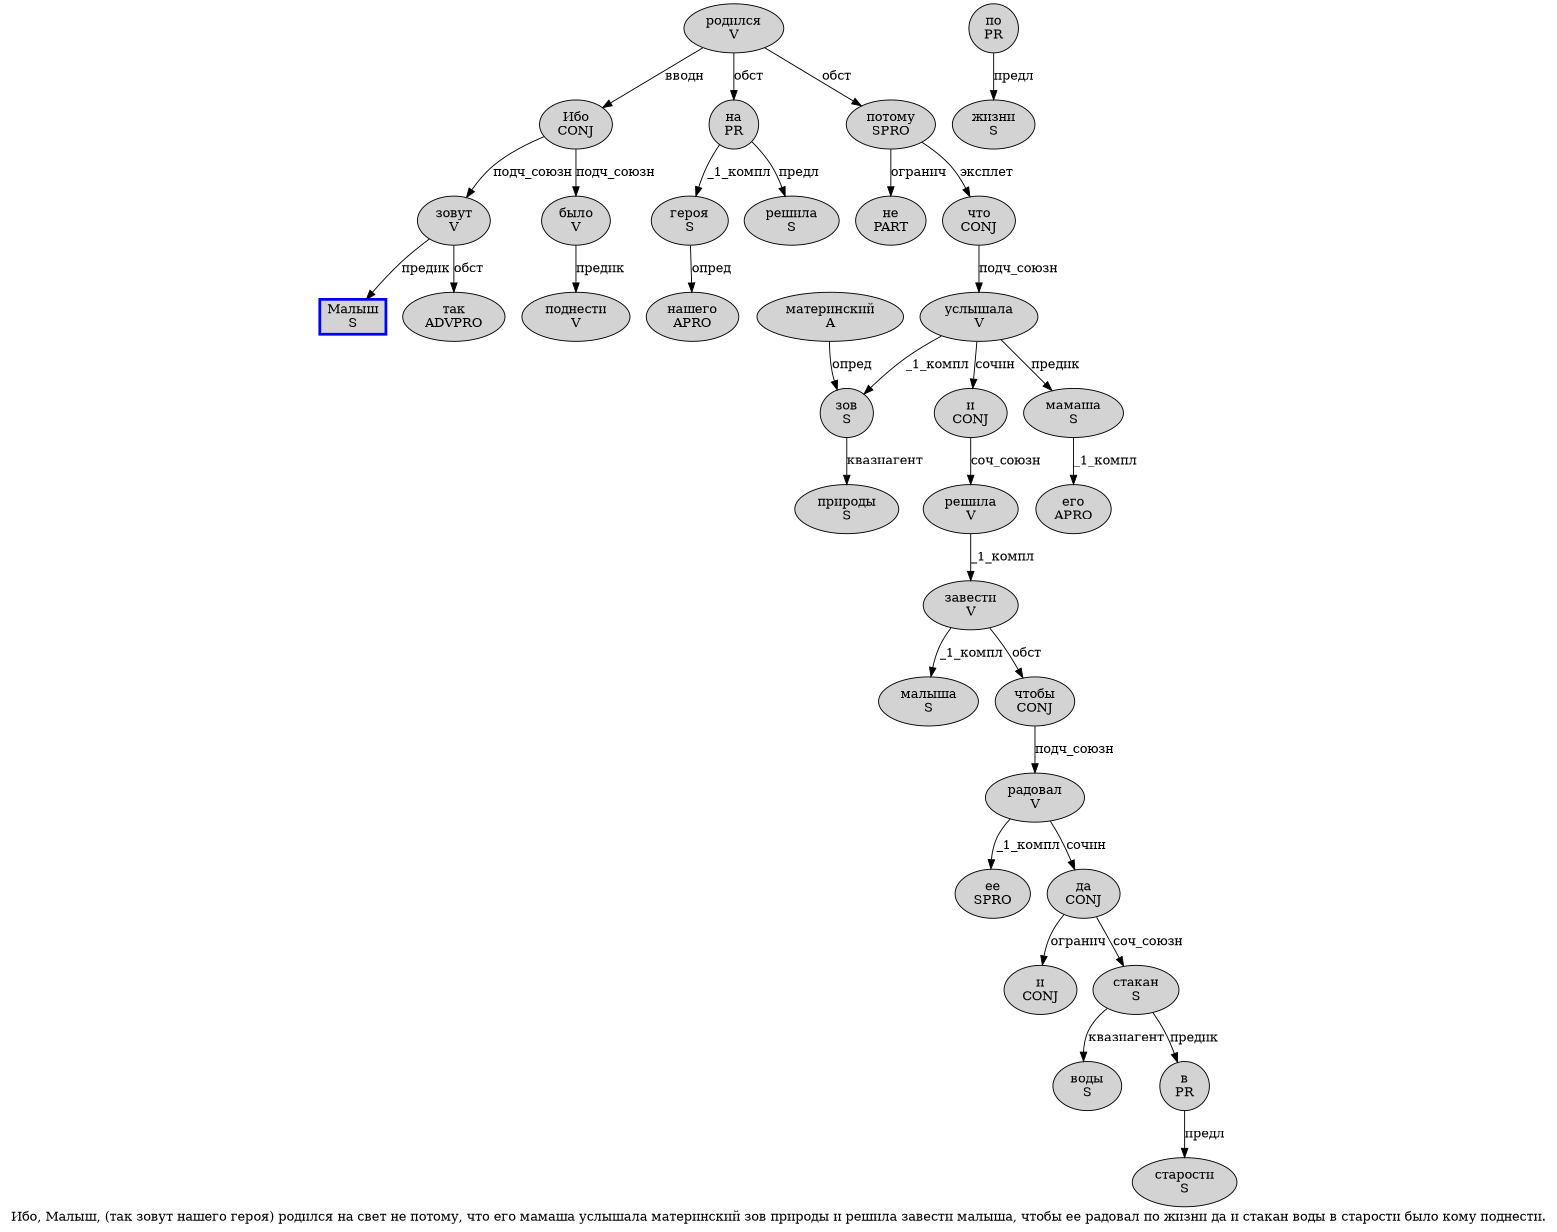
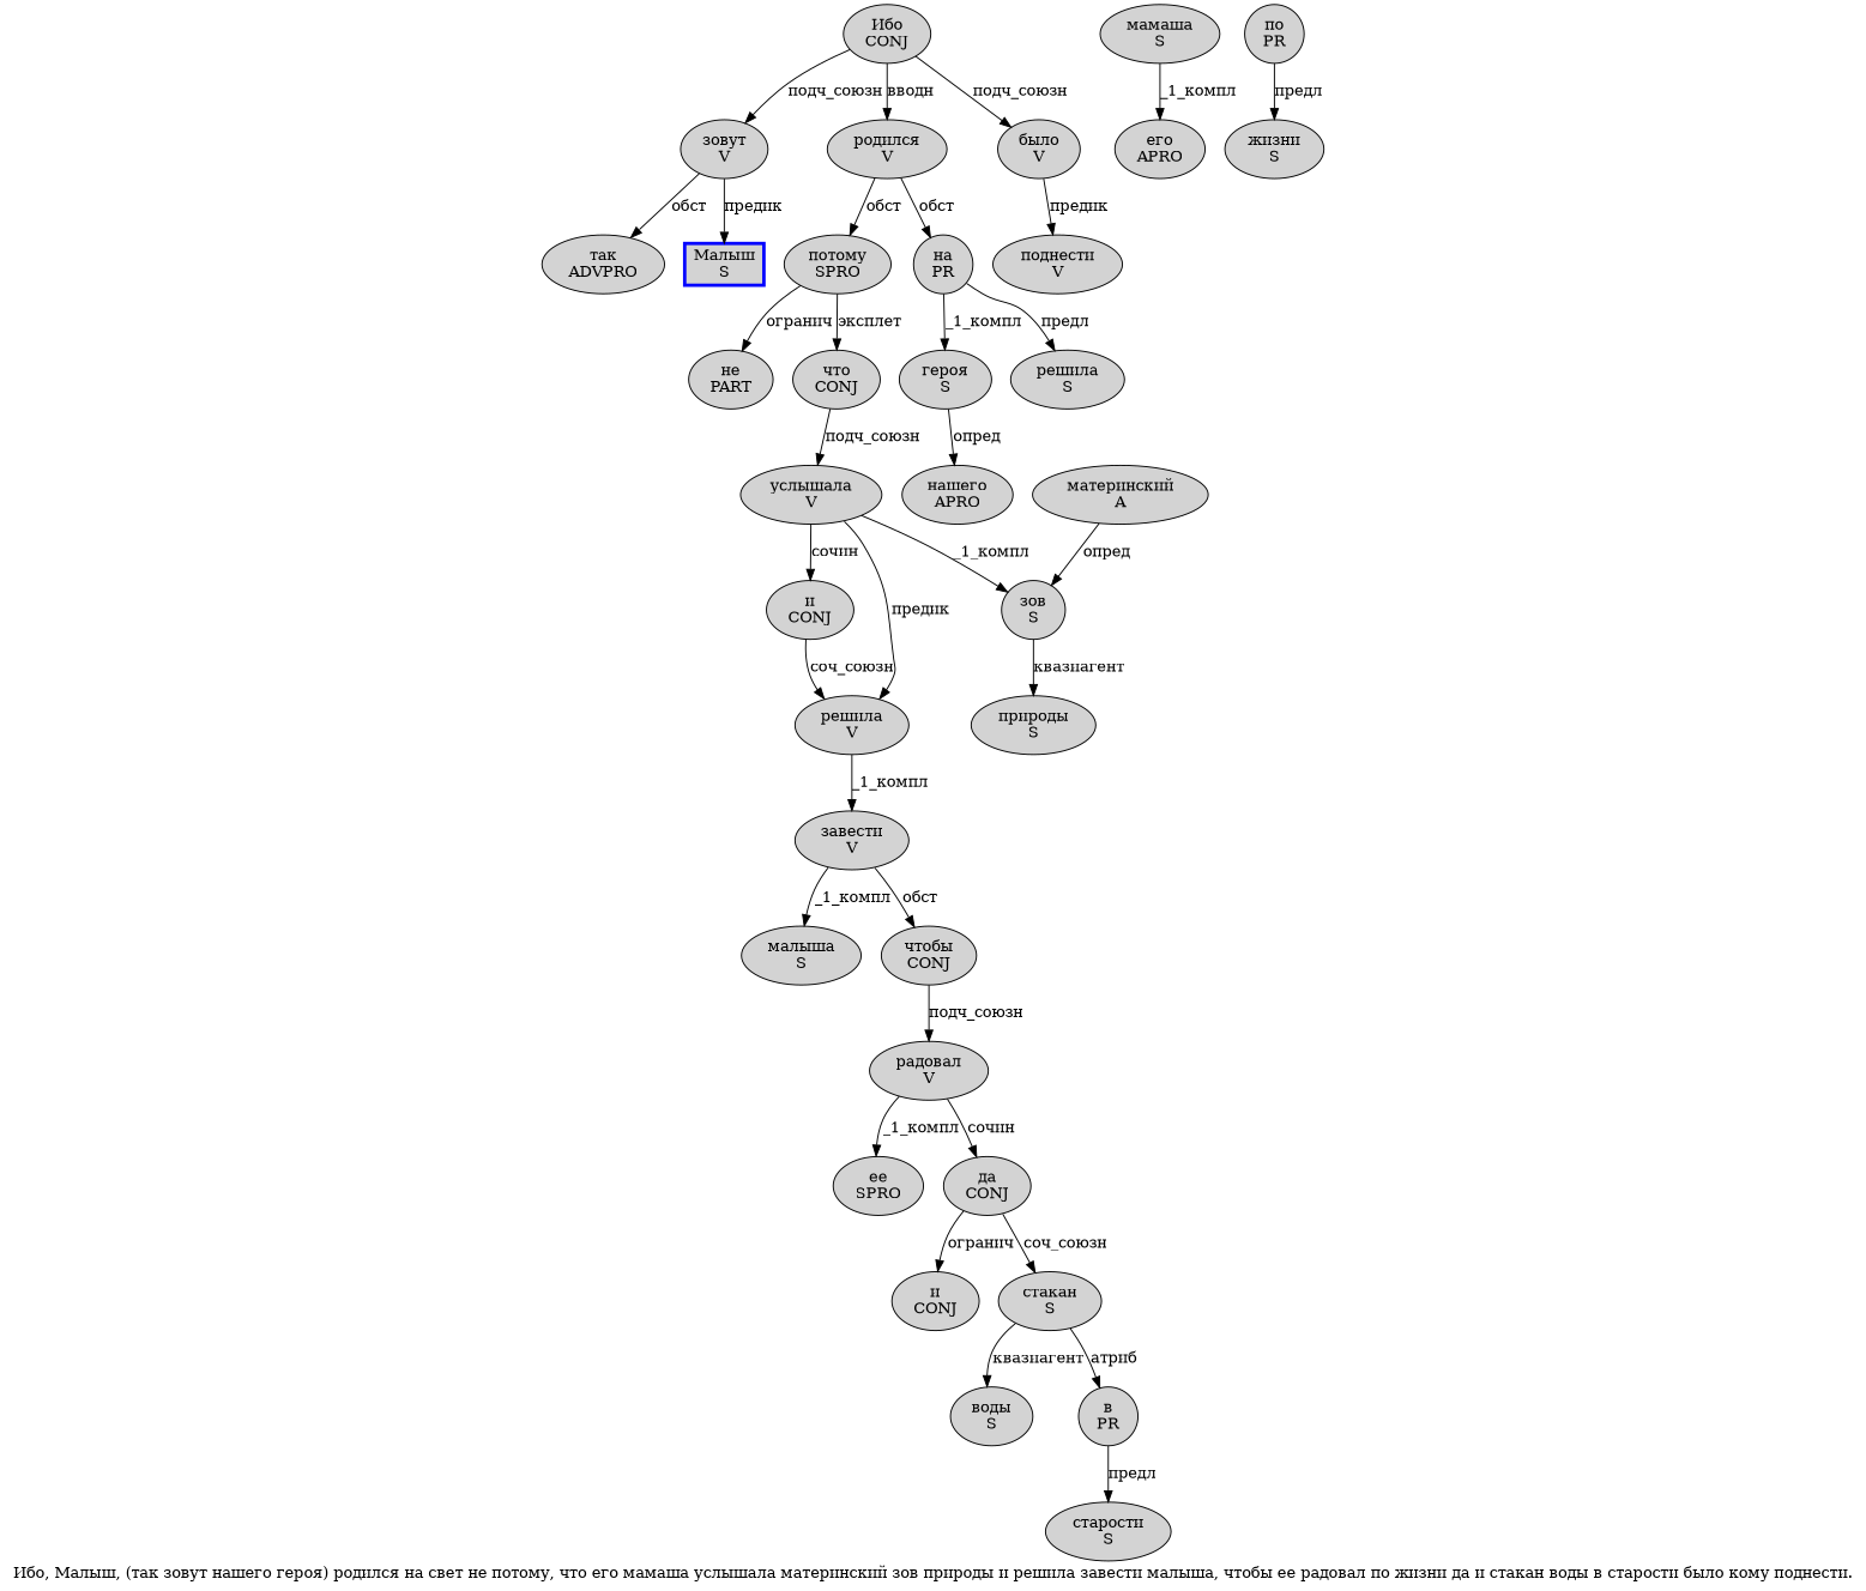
  digraph {
    label="Ибо, Малыш, (так зовут нашего героя) родился на свет не потому, что его мамаша услышала материнский зов природы и решила завести малыша, чтобы ее радовал по жизни да и стакан воды в старости было кому поднести."
    node [fillcolor=lightgray penwidth=1 shape=ellipse style=filled]
    n1 [label="Ибо\nCONJ"]
    n2 [label="зовут\nV"]
    n3 [label="родился\nV"]
    n4 [label="было\nV"]
    n5 [color=blue label="Малыш\nS" penwidth=3 shape=box]
    n6 [label="так\nADVPRO"]
    n7 [label="на\nPR"]
    n8 [label="потому\nSPRO"]
    n9 [label="поднести\nV"]
    n10 [label="героя\nS"]
    n11 [label="нашего\nAPRO"]
    n12 [label="решила\nS"]
    n13 [label="не\nPART"]
    n14 [label="что\nCONJ"]
    n15 [label="услышала\nV"]
    n16 [label="мамаша\nS"]
    n17 [label="зов\nS"]
    n18 [label="и\nCONJ"]
    n19 [label="его\nAPRO"]
    n20 [label="природы\nS"]
    n21 [label="решила\nV"]
    n22 [label="материнский\nA"]
    n23 [label="завести\nV"]
    n24 [label="малыша\nS"]
    n25 [label="чтобы\nCONJ"]
    n26 [label="радовал\nV"]
    n27 [label="ее\nSPRO"]
    n28 [label="да\nCONJ"]
    n29 [label="по\nPR"]
    n30 [label="жизни\nS"]
    n31 [label="и\nCONJ"]
    n32 [label="стакан\nS"]
    n33 [label="воды\nS"]
    n34 [label="в\nPR"]
    n35 [label="старости\nS"]
    n1 -> n2 [label="подч_союзн"]
-   n3 -> n1 [label="вводн"]
+   n1 -> n3 [label="вводн"]
    n1 -> n4 [label="подч_союзн"]
    n2 -> n5 [label="предик"]
    n2 -> n6 [label="обст"]
    n3 -> n7 [label="обст"]
    n3 -> n8 [label="обст"]
    n4 -> n9 [label="предик"]
    n7 -> n10 [label="_1_компл"]
    n7 -> n12 [label="предл"]
    n8 -> n13 [label="огранич"]
    n8 -> n14 [label="эксплет"]
    n10 -> n11 [label="опред"]
    n14 -> n15 [label="подч_союзн"]
-   n15 -> n16 [label="предик"]
+   n15 -> n21 [label="предик"]
    n15 -> n17 [label="_1_компл"]
    n15 -> n18 [label="сочин"]
    n16 -> n19 [label="_1_компл"]
    n17 -> n20 [label="квазиагент"]
    n18 -> n21 [label="соч_союзн"]
    n21 -> n23 [label="_1_компл"]
    n22 -> n17 [label="опред"]
    n23 -> n24 [label="_1_компл"]
    n23 -> n25 [label="обст"]
    n25 -> n26 [label="подч_союзн"]
    n26 -> n27 [label="_1_компл"]
    n26 -> n28 [label="сочин"]
    n28 -> n31 [label="огранич"]
    n28 -> n32 [label="соч_союзн"]
    n29 -> n30 [label="предл"]
    n32 -> n33 [label="квазиагент"]
-   n32 -> n34 [label="предик"]
+   n32 -> n34 [label="атриб"]
    n34 -> n35 [label="предл"]
  }
